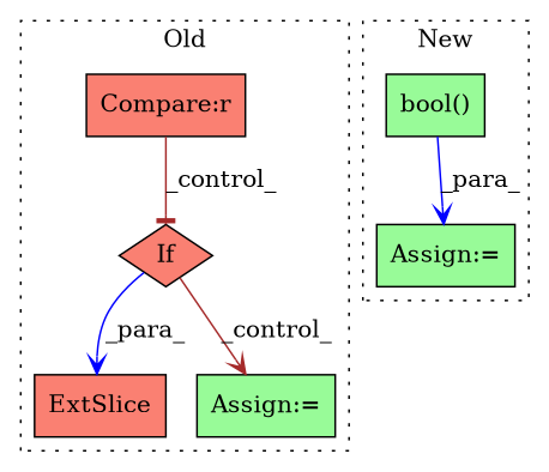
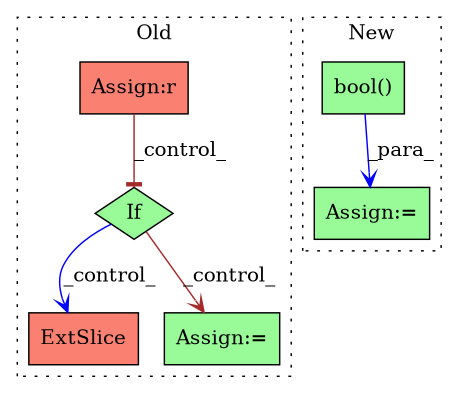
  digraph {
    node [a=68 fillcolor=palegreen l=9 s=27199 shape=box style=filled]
    edge [arrowhead=vee color=blue]
    n1 [a=85 fillcolor=salmon label=ExtSlice s=27241]
-   n2 [a=96 fillcolor=salmon l=0 label=If shape=diamond]
-   n3 [a=40 fillcolor=salmon label="Compare:r"]
+   n2 [a=96 l=0 label=If shape=diamond]
+   n3 [a=40 fillcolor=salmon label="Assign:r"]
    n4 [l=3 label="Assign:=" s=27289]
    n5 [a=75 l=16 label="bool()" s=26707]
    n6 [l=3 label="Assign:=" s=26756]
    subgraph cluster_1 {
      label=Old
      style=dotted
      n1
      n2
      n3
      n4
    }
    subgraph cluster_2 {
      label=New
      style=dotted
      n5
      n6
    }
-   n2 -> n1 [label=_para_]
+   n2 -> n1 [label=_control_]
    n2 -> n4 [color=brown label=_control_]
    n3 -> n2 [arrowhead=tee color=brown label=_control_]
    n5 -> n6 [label=_para_]
  }
